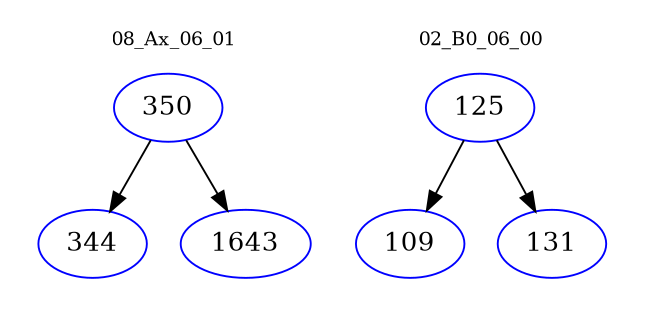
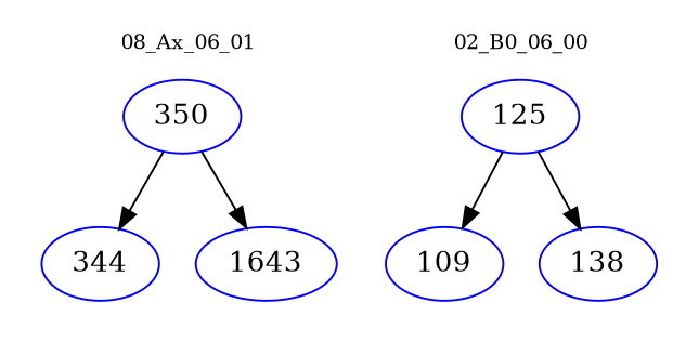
  digraph {
    node [color=blue]
    edge [color=black]
    n1 [label=350]
    n2 [label=344]
    n3 [label=1643]
    n4 [label=125]
    n5 [label=109]
-   n6 [label=131]
+   n6 [label=138]
    subgraph cluster_1 {
      color=white
      fontsize=10
      label="08_Ax_06_01"
      n1
      n2
      n3
    }
    subgraph cluster_2 {
      color=white
      fontsize=10
      label="02_B0_06_00"
      n4
      n5
      n6
    }
    n1 -> n2
    n1 -> n3
    n4 -> n5
    n4 -> n6
  }
